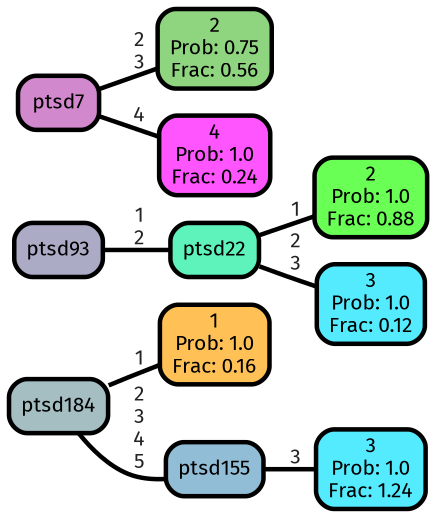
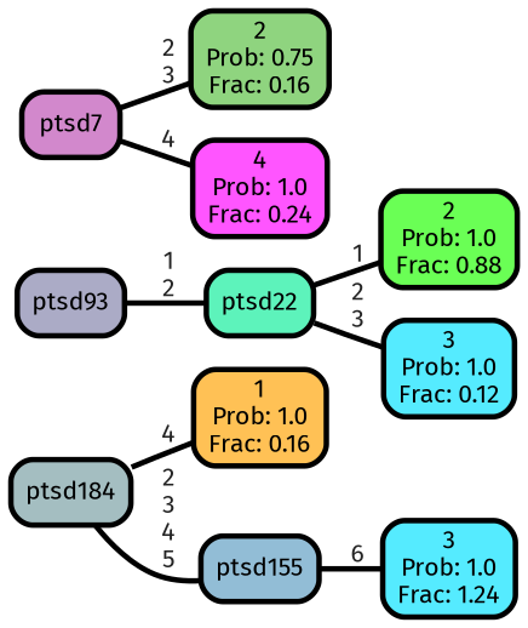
  graph {
    fontname="Fira Sans"
    rankdir=LR
    ranksep="0 equally"
    splines=straight
    node [color=black fillcolor="#55ebff" fontcolor=black fontname="Fira Sans" penwidth=3 shape=box style="filled, rounded"]
    edge [color=black fontcolor=grey14 fontname="Fira Sans" fontweight=bold penwidth=3]
    n1 [fillcolor="#ffc155" label="1\nProb: 1.0\nFrac: 0.16"]
    n2 [fillcolor="#a4bec1" label=ptsd184]
    n3 [fillcolor="#92bdd6" label=ptsd155]
    n4 [label="3\nProb: 1.0\nFrac: 1.24"]
    n5 [fillcolor="#ababc6" label=ptsd93]
    n6 [fillcolor="#5df3bb" label=ptsd22]
    n7 [fillcolor="#6aff55" label="2\nProb: 1.0\nFrac: 0.88"]
    n8 [label="3\nProb: 1.0\nFrac: 0.12"]
    n9 [fillcolor="#d288cc" label=ptsd7]
-   n10 [fillcolor="#8fd47f" label="2\nProb: 0.75\nFrac: 0.56"]
+   n10 [fillcolor="#8fd47f" label="2\nProb: 0.75\nFrac: 0.16"]
    n11 [fillcolor="#ff55ff" label="4\nProb: 1.0\nFrac: 0.24"]
    subgraph sub_1 {
      rank=same
    }
-   n2 -- n1 [label=" 1"]
+   n2 -- n1 [label=" 4"]
    n2 -- n3 [label=" 2\n 3\n 4\n 5"]
-   n3 -- n4 [label=" 3"]
+   n3 -- n4 [label=" 6"]
    n5 -- n6 [label=" 1\n 2"]
    n6 -- n7 [label=" 1"]
    n6 -- n8 [label=" 2\n 3"]
    n9 -- n10 [label=" 2\n 3"]
    n9 -- n11 [label=" 4"]
  }
